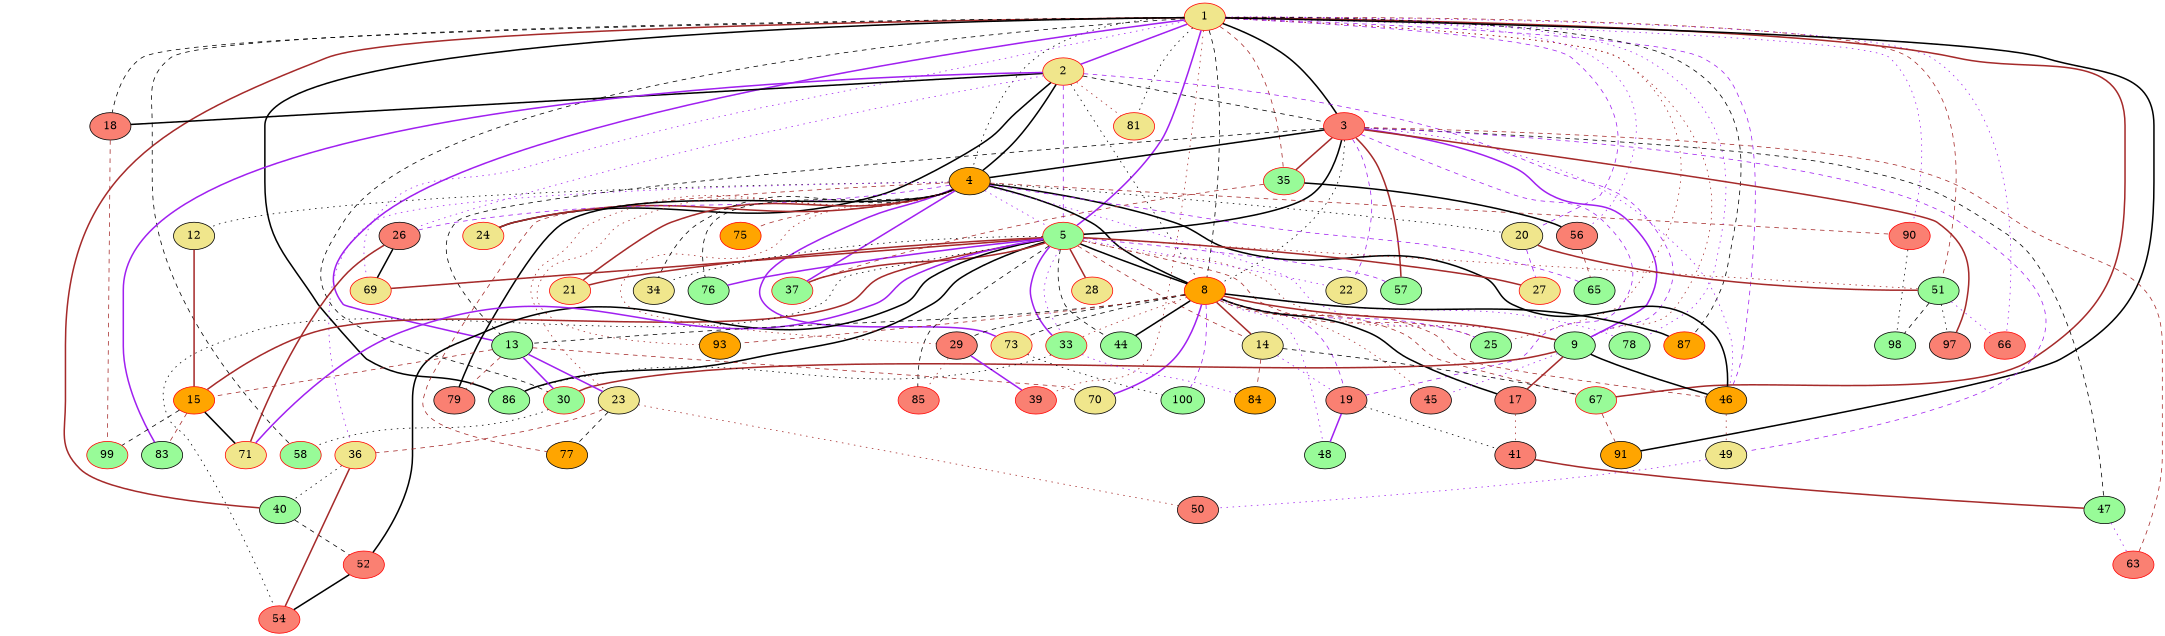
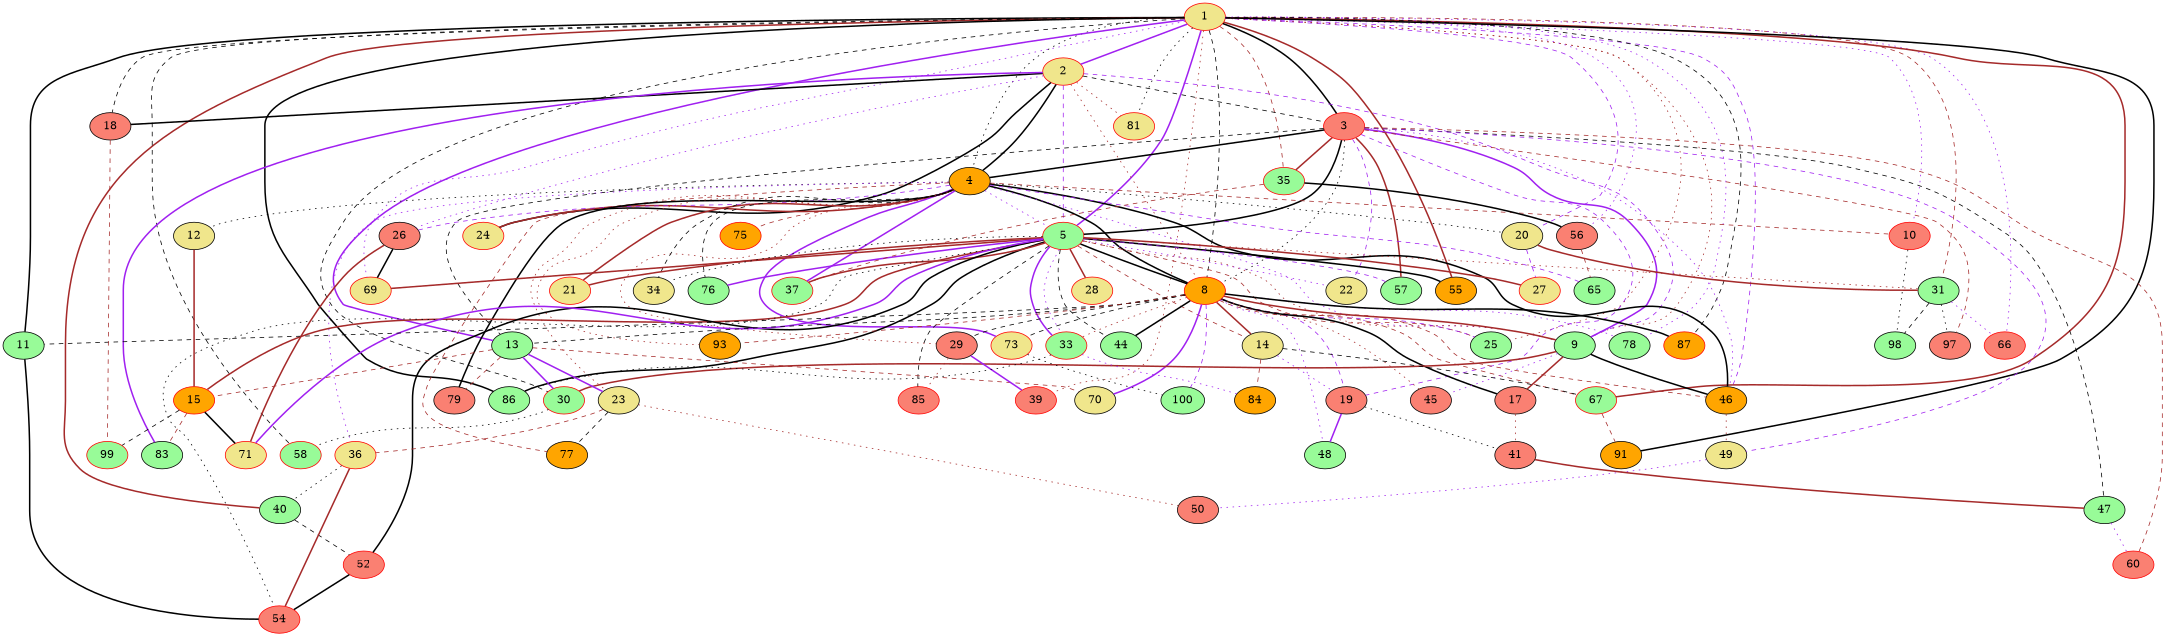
  graph {
    node [color=black fillcolor=palegreen style=filled]
    edge [color=black style=bold]
    1 [color=red fillcolor=khaki super="+7"]
    2 [color=red fillcolor=khaki super="+32"]
    3 [color=red fillcolor=salmon super="+31"]
    4 [fillcolor=orange super="+6"]
    5 [color=red super="+10"]
    8 [color=red fillcolor=orange super="+72"]
    9 [super="+88"]
+   11 [super="+61"]
    13 [super="+16"]
    18 [fillcolor=salmon super="+60"]
    20 [fillcolor=khaki super="+53"]
    25 [super="+42"]
    30 [color=red super="+43"]
    35 [color=red]
    39 [color=red fillcolor=salmon]
    40
    46 [fillcolor=orange super="+59"]
-   51 [super="+94"]
+   51 [super="+94" label=31]
+   55 [fillcolor=orange]
    56 [fillcolor=salmon]
    58 [color=red]
    66 [color=red fillcolor=salmon]
    67 [color=red super="+80"]
    69 [color=red fillcolor=khaki super="+82"]
    78
    81 [color=red fillcolor=khaki]
    86 [super="+92"]
    87 [color=red fillcolor=orange]
-   90 [color=red fillcolor=salmon]
+   90 [color=red fillcolor=salmon label=10]
    91 [fillcolor=orange]
    24 [color=red fillcolor=khaki]
    26 [fillcolor=salmon]
    83
    19 [fillcolor=salmon super="+64"]
    22 [fillcolor=khaki]
    47
    49 [fillcolor=khaki]
    57
-   63 [color=red fillcolor=salmon]
+   63 [color=red fillcolor=salmon label=60]
    97 [fillcolor=salmon]
    12 [fillcolor=khaki]
    21 [color=red fillcolor=khaki]
    23 [fillcolor=khaki]
    29 [fillcolor=salmon]
    34 [fillcolor=khaki]
    36 [color=red fillcolor=khaki]
    37 [color=red super="+38"]
    65
    73 [color=red fillcolor=khaki]
    75 [color=red fillcolor=orange]
    76
    77 [fillcolor=orange]
    79 [fillcolor=salmon]
    93 [fillcolor=orange]
    28 [color=red fillcolor=khaki]
    14 [fillcolor=khaki]
    15 [color=red fillcolor=orange super="+62"]
    27 [color=red fillcolor=khaki]
    33 [color=red super="+68"]
    44
    52 [color=red fillcolor=salmon super="+95"]
    54 [color=red fillcolor=salmon super="+74"]
    71 [color=red fillcolor=khaki super="+96"]
    85 [color=red fillcolor=salmon]
    17 [fillcolor=salmon]
    45 [fillcolor=salmon]
    48
    70 [fillcolor=khaki]
    100
    99 [color=red]
    98
    41 [fillcolor=salmon]
    50 [fillcolor=salmon]
    84 [fillcolor=orange]
    1 -- 2 [color=purple weight=2]
    1 -- 3 [weight=2]
    1 -- 4 [style=dotted weight=4]
    1 -- 5 [color=purple weight=4]
    1 -- 8 [style=dashed weight=2]
    1 -- 9 [color=brown style=dotted weight=2]
+   1 -- 11 [weight=2]
    1 -- 13 [color=purple]
    1 -- 18 [style=dashed]
    1 -- 20 [color=purple style=dashed]
    1 -- 25 [color=brown style=dotted]
    1 -- 30 [style=dashed]
    1 -- 35 [color=brown style=dashed]
    1 -- 39 [color=brown style=dotted]
    1 -- 40 [color=brown]
    1 -- 46 [color=purple style=dashed]
    1 -- 51 [color=brown style=dashed weight=2]
+   1 -- 55 [color=brown]
    1 -- 56 [color=purple style=dotted]
    1 -- 58 [style=dashed]
    1 -- 66 [color=purple style=dotted]
    1 -- 67 [color=brown]
    1 -- 69 [color=purple style=dotted]
    1 -- 78 [color=purple style=dotted]
    1 -- 81 [style=dotted]
    1 -- 86
    1 -- 87 [style=dashed]
    1 -- 90 [color=purple style=dotted]
    1 -- 91
    2 -- 3 [style=dashed]
    2 -- 4 [weight=2]
    2 -- 5 [color=purple style=dashed weight=3]
-   2 -- 8 [style=dotted]
+   2 -- 8 [color=brown style=dotted]
    2 -- 9 [color=purple style=dashed]
    2 -- 18
    2 -- 81 [color=brown style=dotted]
    2 -- 24
    2 -- 26 [color=purple style=dotted]
    2 -- 83 [color=purple]
    3 -- 4 [weight=3]
    3 -- 5 [weight=2]
    3 -- 8 [style=dotted]
    3 -- 9 [color=purple]
    3 -- 13 [style=dashed]
    3 -- 35 [color=brown]
    3 -- 46 [color=purple style=dotted]
    3 -- 19 [color=purple style=dashed]
    3 -- 22 [color=purple style=dashed]
    3 -- 47 [style=dashed]
    3 -- 49 [color=purple style=dashed]
    3 -- 57 [color=brown]
    3 -- 63 [color=brown style=dashed]
-   3 -- 97 [color=brown]
+   3 -- 97 [color=brown style=dashed]
    4 -- 5 [color=purple style=dotted weight=4]
    4 -- 8 [weight=2]
    4 -- 9 [color=purple style=dotted weight=2]
    4 -- 20 [style=dotted]
    4 -- 46
    4 -- 90 [color=brown style=dashed]
    4 -- 24 [color=brown]
    4 -- 26 [color=purple style=dashed]
    4 -- 12 [style=dotted]
    4 -- 21 [color=brown]
    4 -- 23 [color=brown style=dotted]
    4 -- 29 [color=brown style=dotted]
    4 -- 34 [style=dashed]
    4 -- 36 [color=purple style=dotted]
    4 -- 37 [color=purple]
    4 -- 65 [color=purple style=dashed]
    4 -- 73 [color=purple]
    4 -- 75 [color=brown style=dashed weight=2]
    4 -- 76 [style=dashed]
    4 -- 77 [color=brown style=dashed]
    4 -- 79
    4 -- 93 [color=brown style=dotted]
    5 -- 8 [weight=2]
    5 -- 9 [color=brown style=dotted weight=2]
    5 -- 25 [color=brown style=dashed]
    5 -- 51 [color=brown style=dotted]
+   5 -- 55
    5 -- 69 [color=brown]
    5 -- 86
    5 -- 22 [color=purple style=dotted]
    5 -- 57 [color=purple style=dashed]
    5 -- 21 [color=brown]
    5 -- 34 [style=dotted]
    5 -- 37 [color=brown]
    5 -- 76 [color=purple]
    5 -- 28 [color=brown]
    5 -- 14 [color=brown style=dashed]
    5 -- 15 [color=brown]
    5 -- 27 [color=brown]
    5 -- 33 [color=purple]
    5 -- 33 [color=purple style=dotted]
    5 -- 44 [style=dashed]
    5 -- 52
    5 -- 54 [style=dotted]
    5 -- 71 [color=purple]
    5 -- 85 [style=dashed]
    8 -- 9 [color=brown]
+   8 -- 11 [style=dashed]
    8 -- 13 [style=dashed]
    8 -- 25 [color=purple style=dashed]
    8 -- 46 [color=brown style=dashed]
    8 -- 67 [color=brown style=dashed]
    8 -- 78 [color=purple style=dotted]
    8 -- 87
    8 -- 19 [color=purple style=dashed]
    8 -- 29 [style=dashed]
    8 -- 73 [style=dashed]
    8 -- 93 [color=brown style=dashed]
    8 -- 14 [color=brown]
    8 -- 33 [color=brown style=dotted]
    8 -- 44
    8 -- 17
    8 -- 45 [color=brown style=dotted]
    8 -- 48 [color=purple style=dotted]
    8 -- 70 [color=purple]
    8 -- 100 [color=purple style=dashed]
    9 -- 30 [color=brown]
    9 -- 46
    9 -- 17 [color=brown]
    9 -- 45 [color=purple style=dotted]
+   11 -- 54
    13 -- 30 [color=purple]
    13 -- 23 [color=purple]
    13 -- 79 [color=brown style=dashed]
    13 -- 15 [color=brown style=dashed]
    13 -- 70 [color=brown style=dashed]
    18 -- 99 [color=brown style=dashed]
    20 -- 51 [color=brown]
    20 -- 27 [color=purple style=dashed]
    30 -- 58 [style=dotted]
    35 -- 56
    35 -- 37 [color=brown style=dashed]
    40 -- 52 [style=dashed]
    46 -- 49 [color=brown style=dotted]
    51 -- 66 [color=purple style=dotted]
    51 -- 97 [style=dotted]
    51 -- 98 [style=dashed]
    56 -- 65 [color=brown style=dashed]
    67 -- 91 [color=brown style=dashed]
    90 -- 98 [style=dotted]
    26 -- 69
    26 -- 71 [color=brown]
    19 -- 48 [color=purple]
    19 -- 41 [style=dotted]
    47 -- 63 [color=purple style=dotted]
    49 -- 50 [color=purple style=dotted]
    12 -- 15 [color=brown]
    23 -- 36 [color=brown style=dashed]
    23 -- 77 [style=dashed]
    23 -- 50 [color=brown style=dotted]
    29 -- 39 [color=purple]
    29 -- 85 [color=brown style=dotted]
    36 -- 40 [style=dotted]
    36 -- 54 [color=brown]
    73 -- 100 [style=dotted]
    14 -- 67 [style=dashed]
    14 -- 19 [color=purple style=dotted]
    14 -- 84 [color=brown style=dashed]
    15 -- 83 [color=brown style=dashed]
    15 -- 71
    15 -- 99 [style=dashed]
    33 -- 86 [style=dotted]
    33 -- 84 [color=purple style=dotted]
    52 -- 54
    17 -- 41 [color=brown style=dotted]
    41 -- 47 [color=brown]
  }
